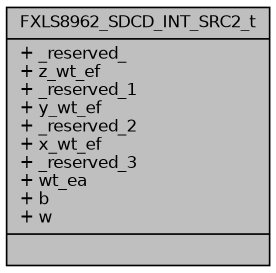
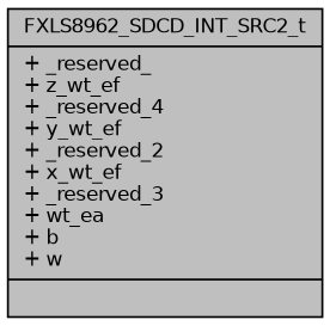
  digraph {
-   n1 [color=black fillcolor=grey75 fontcolor=black fontname=Helvetica fontsize=10 height=0.2 label="{FXLS8962_SDCD_INT_SRC2_t\n|+ _reserved_\l+ z_wt_ef\l+ _reserved_1\l+ y_wt_ef\l+ _reserved_2\l+ x_wt_ef\l+ _reserved_3\l+ wt_ea\l+ b\l+ w\l|}" shape=record style=filled width=0.4]
+   n1 [color=black fillcolor=grey75 fontcolor=black fontname=Helvetica fontsize=10 height=0.2 label="{FXLS8962_SDCD_INT_SRC2_t\n|+ _reserved_\l+ z_wt_ef\l+ _reserved_4\l+ y_wt_ef\l+ _reserved_2\l+ x_wt_ef\l+ _reserved_3\l+ wt_ea\l+ b\l+ w\l|}" shape=record style=filled width=0.4]
  }
